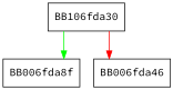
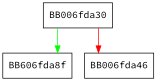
  digraph {
    fontname="Source Code Pro"
    splines=ortho
    node [fontname="Source Code Pro" shape=box]
    edge [fontname="Source Code Pro"]
-   BB006fda30 [label=BB106fda30]
-   BB006fda8f
+   BB006fda30
+   BB006fda8f [label=BB606fda8f]
    BB006fda46
    BB006fda30 -> BB006fda8f [color=green]
    BB006fda30 -> BB006fda46 [color=red]
  }
